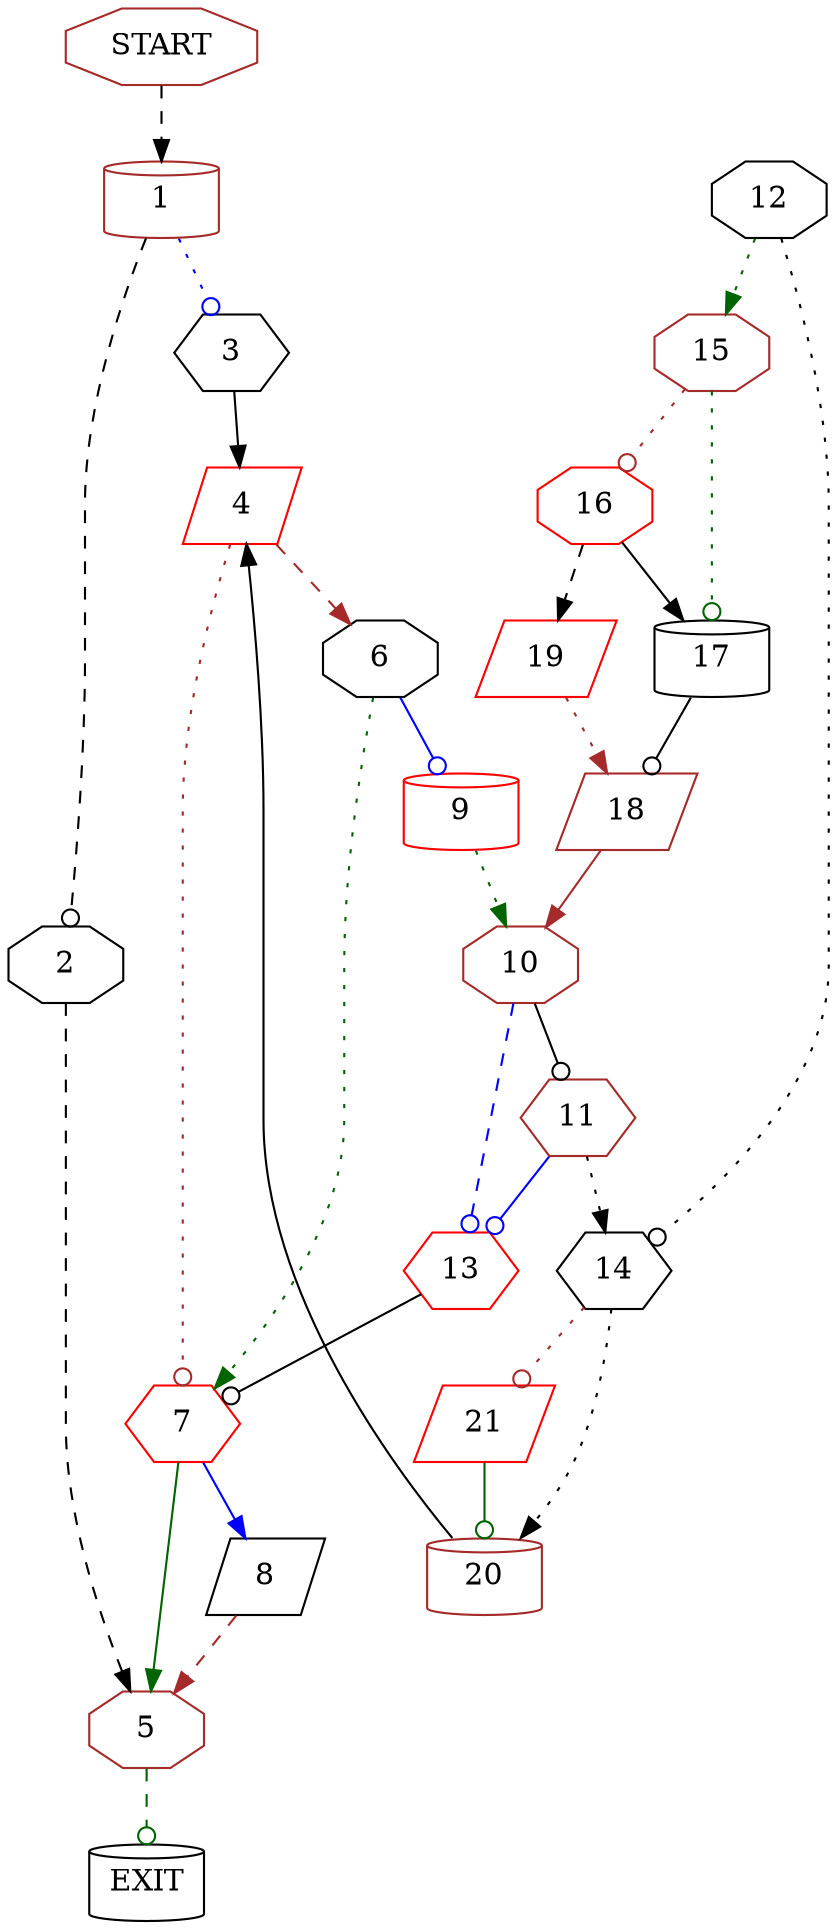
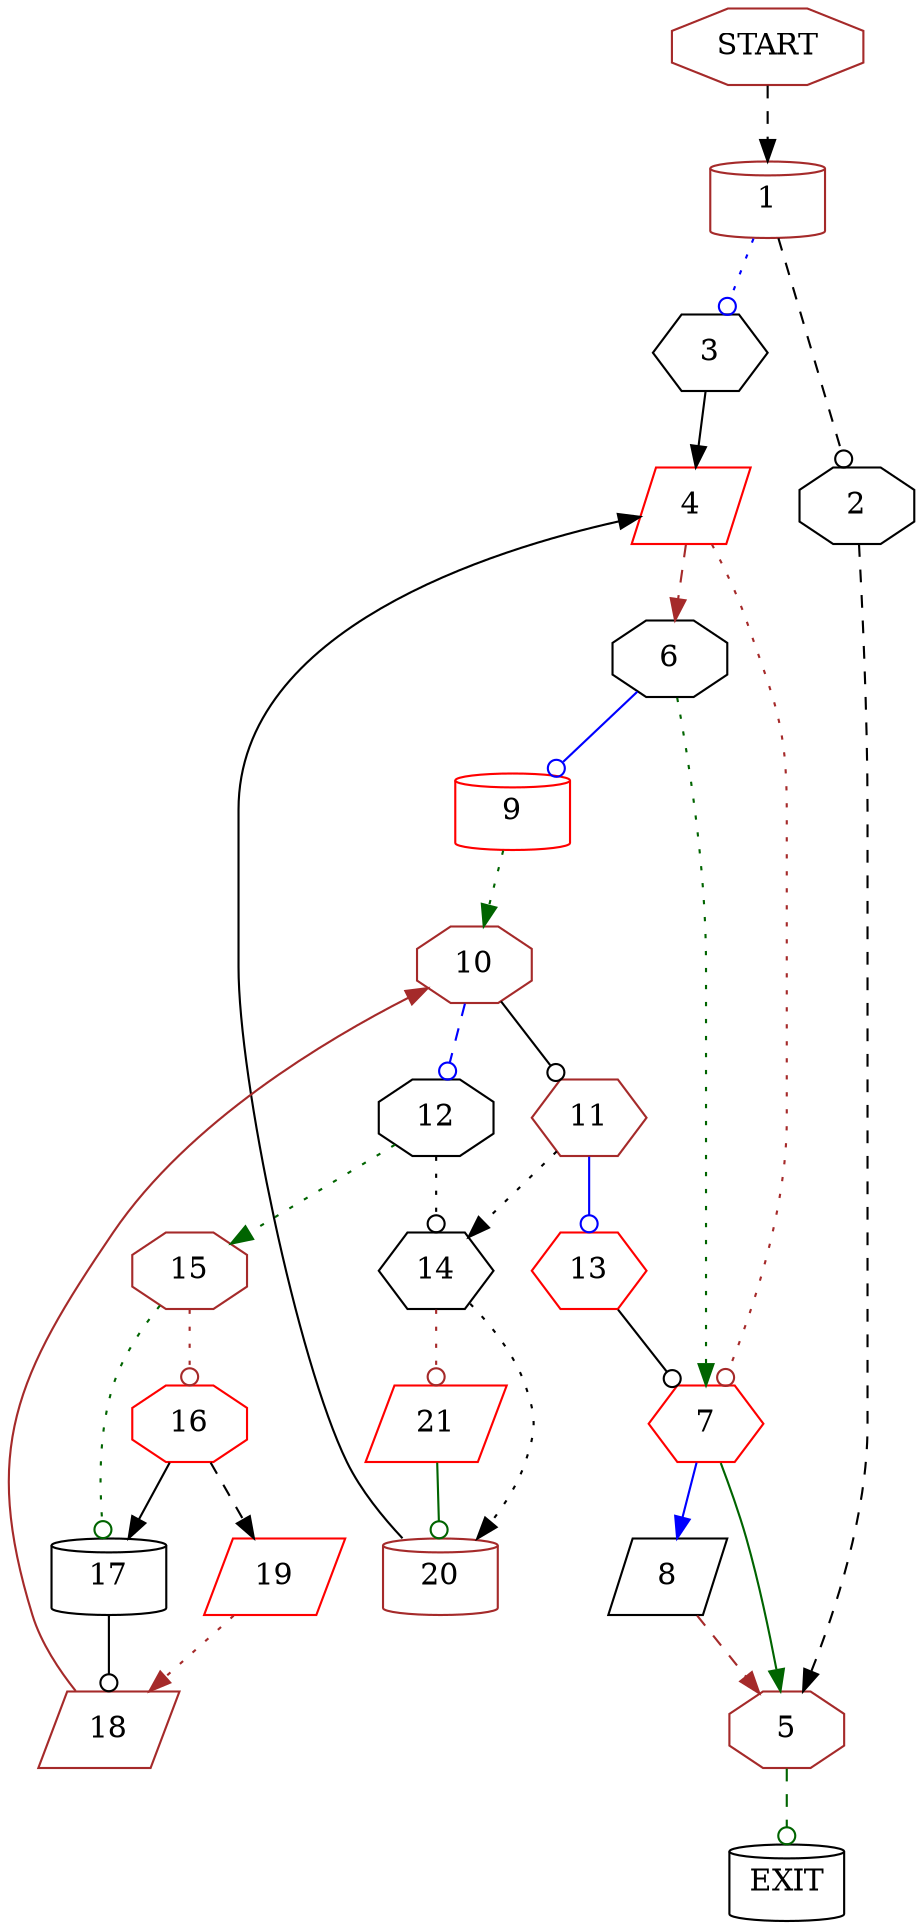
  digraph {
    node [color=brown shape=octagon]
    edge [arrowhead=normal color=black style=dotted]
    n1 [label=START]
    1 [shape=cylinder]
    2 [color=black]
    3 [color=black shape=hexagon]
    5
    4 [color=red shape=parallelogram]
    n7 [color=black label=EXIT shape=cylinder]
    6 [color=black]
    7 [color=red shape=hexagon]
    9 [color=red shape=cylinder]
    8 [color=black shape=parallelogram]
    10
    11 [shape=hexagon]
    12 [color=black]
    13 [color=red shape=hexagon]
    14 [color=black shape=hexagon]
    15
    20 [shape=cylinder]
    21 [color=red shape=parallelogram]
    16 [color=red]
    17 [color=black shape=cylinder]
    19 [color=red shape=parallelogram]
    18 [shape=parallelogram]
    n1 -> 1 [style=dashed]
    1 -> 2 [arrowhead=odot style=dashed]
    1 -> 3 [arrowhead=odot color=blue]
    2 -> 5 [style=dashed]
    3 -> 4 [style=solid]
    5 -> n7 [arrowhead=odot color=darkgreen style=dashed]
    4 -> 6 [color=brown style=dashed]
    4 -> 7 [arrowhead=odot color=brown]
    6 -> 7 [color=darkgreen]
    6 -> 9 [arrowhead=odot color=blue style=solid]
    7 -> 5 [color=darkgreen style=solid]
    7 -> 8 [color=blue style=solid]
    9 -> 10 [color=darkgreen]
    8 -> 5 [color=brown style=dashed]
    10 -> 11 [arrowhead=odot style=solid]
-   10 -> 13 [arrowhead=odot color=blue style=dashed]
+   10 -> 12 [arrowhead=odot color=blue style=dashed]
    11 -> 13 [arrowhead=odot color=blue style=solid]
    11 -> 14
    12 -> 14 [arrowhead=odot]
    12 -> 15 [color=darkgreen]
    13 -> 7 [arrowhead=odot style=solid]
    14 -> 20
    14 -> 21 [arrowhead=odot color=brown]
    15 -> 16 [arrowhead=odot color=brown]
    15 -> 17 [arrowhead=odot color=darkgreen]
    20 -> 4 [style=solid]
    21 -> 20 [arrowhead=odot color=darkgreen style=solid]
    16 -> 17 [style=solid]
    16 -> 19 [style=dashed]
    17 -> 18 [arrowhead=odot style=solid]
    19 -> 18 [color=brown]
    18 -> 10 [color=brown style=solid]
  }
